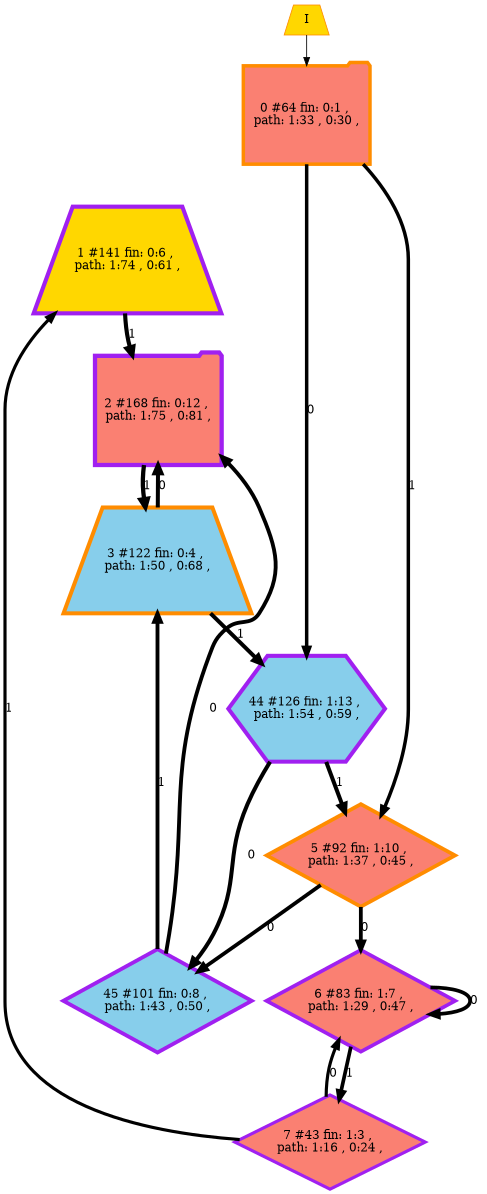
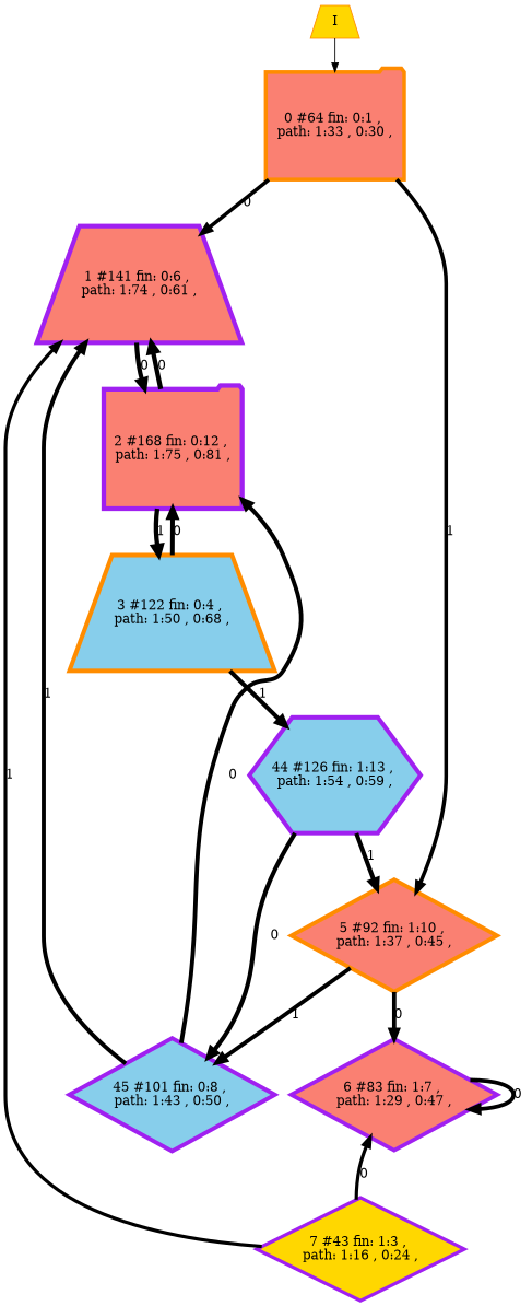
  digraph {
    node [color=purple fillcolor=salmon shape=diamond style=filled]
    edge [penwidth=4.17439]
    n1 [color=darkorange height=1.64372 label="0 #64 fin: 0:1 , \n path: 1:33 , 0:30 , " penwidth=4.17439 shape=folder width=1.64372]
-   n2 [fillcolor=gold height=1.78437 label="1 #141 fin: 0:6 , \n path: 1:74 , 0:61 , " penwidth=4.95583 shape=trapezium width=1.78437]
+   n2 [height=1.78437 label="1 #141 fin: 0:6 , \n path: 1:74 , 0:61 , " penwidth=4.95583 shape=trapezium width=1.78437]
    n3 [color=darkorange height=1.71066 label="5 #92 fin: 1:10 , \n path: 1:37 , 0:45 , " penwidth=4.5326 width=1.71066]
    n4 [height=1.81318 label="2 #168 fin: 0:12 , \n path: 1:75 , 0:81 , " penwidth=5.1299 shape=folder width=1.81318]
    n5 [height=1.69209 label="6 #83 fin: 1:7 , \n path: 1:29 , 0:47 , " penwidth=4.43082 width=1.69209]
    n6 [fillcolor=skyblue height=1.72722 label="45 #101 fin: 0:8 , \n path: 1:43 , 0:50 , " penwidth=4.62497 width=1.72722]
    I [color=darkorange fillcolor=gold shape=trapezium]
    n8 [fillcolor=skyblue height=1.76545 label="44 #126 fin: 1:13 , \n path: 1:54 , 0:59 , " penwidth=4.84419 shape=hexagon width=1.76545]
    n9 [color=darkorange fillcolor=skyblue height=1.75996 label="3 #122 fin: 0:4 , \n path: 1:50 , 0:68 , " penwidth=4.81218 shape=trapezium width=1.75996]
-   n10 [height=1.56532 label="7 #43 fin: 1:3 , \n path: 1:16 , 0:24 , " penwidth=3.78419 width=1.56532]
-   n1 -> n8 [label="0 "]
+   n10 [fillcolor=gold height=1.56532 label="7 #43 fin: 1:3 , \n path: 1:16 , 0:24 , " penwidth=3.78419 width=1.56532]
+   n1 -> n2 [label="0 "]
    n1 -> n3 [label="1 "]
-   n2 -> n4 [label="1 " penwidth=4.95583]
+   n2 -> n4 [label="0 " penwidth=4.95583]
    n3 -> n5 [label="0 " penwidth=4.5326]
-   n3 -> n6 [label="0 " penwidth=4.5326]
+   n3 -> n6 [label="1 " penwidth=4.5326]
+   n4 -> n2 [label="0 " penwidth=5.1299]
    n4 -> n9 [label="1 " penwidth=5.1299]
    n5 -> n5 [label="0 " penwidth=4.43082]
-   n5 -> n10 [label="1 " penwidth=4.43082]
    n6 -> n4 [label="0 " penwidth=4.62497]
-   n6 -> n9 [label="1 " penwidth=4.62497]
+   n6 -> n2 [label="1 " penwidth=4.62497]
    I -> n1 [penwidth=""]
    n8 -> n3 [label="1 " penwidth=4.84419]
    n8 -> n6 [label="0 " penwidth=4.84419]
    n9 -> n4 [label="0 " penwidth=4.81218]
    n9 -> n8 [label="1 " penwidth=4.81218]
    n10 -> n2 [label="1 " penwidth=3.78419]
    n10 -> n5 [label="0 " penwidth=3.78419]
  }
